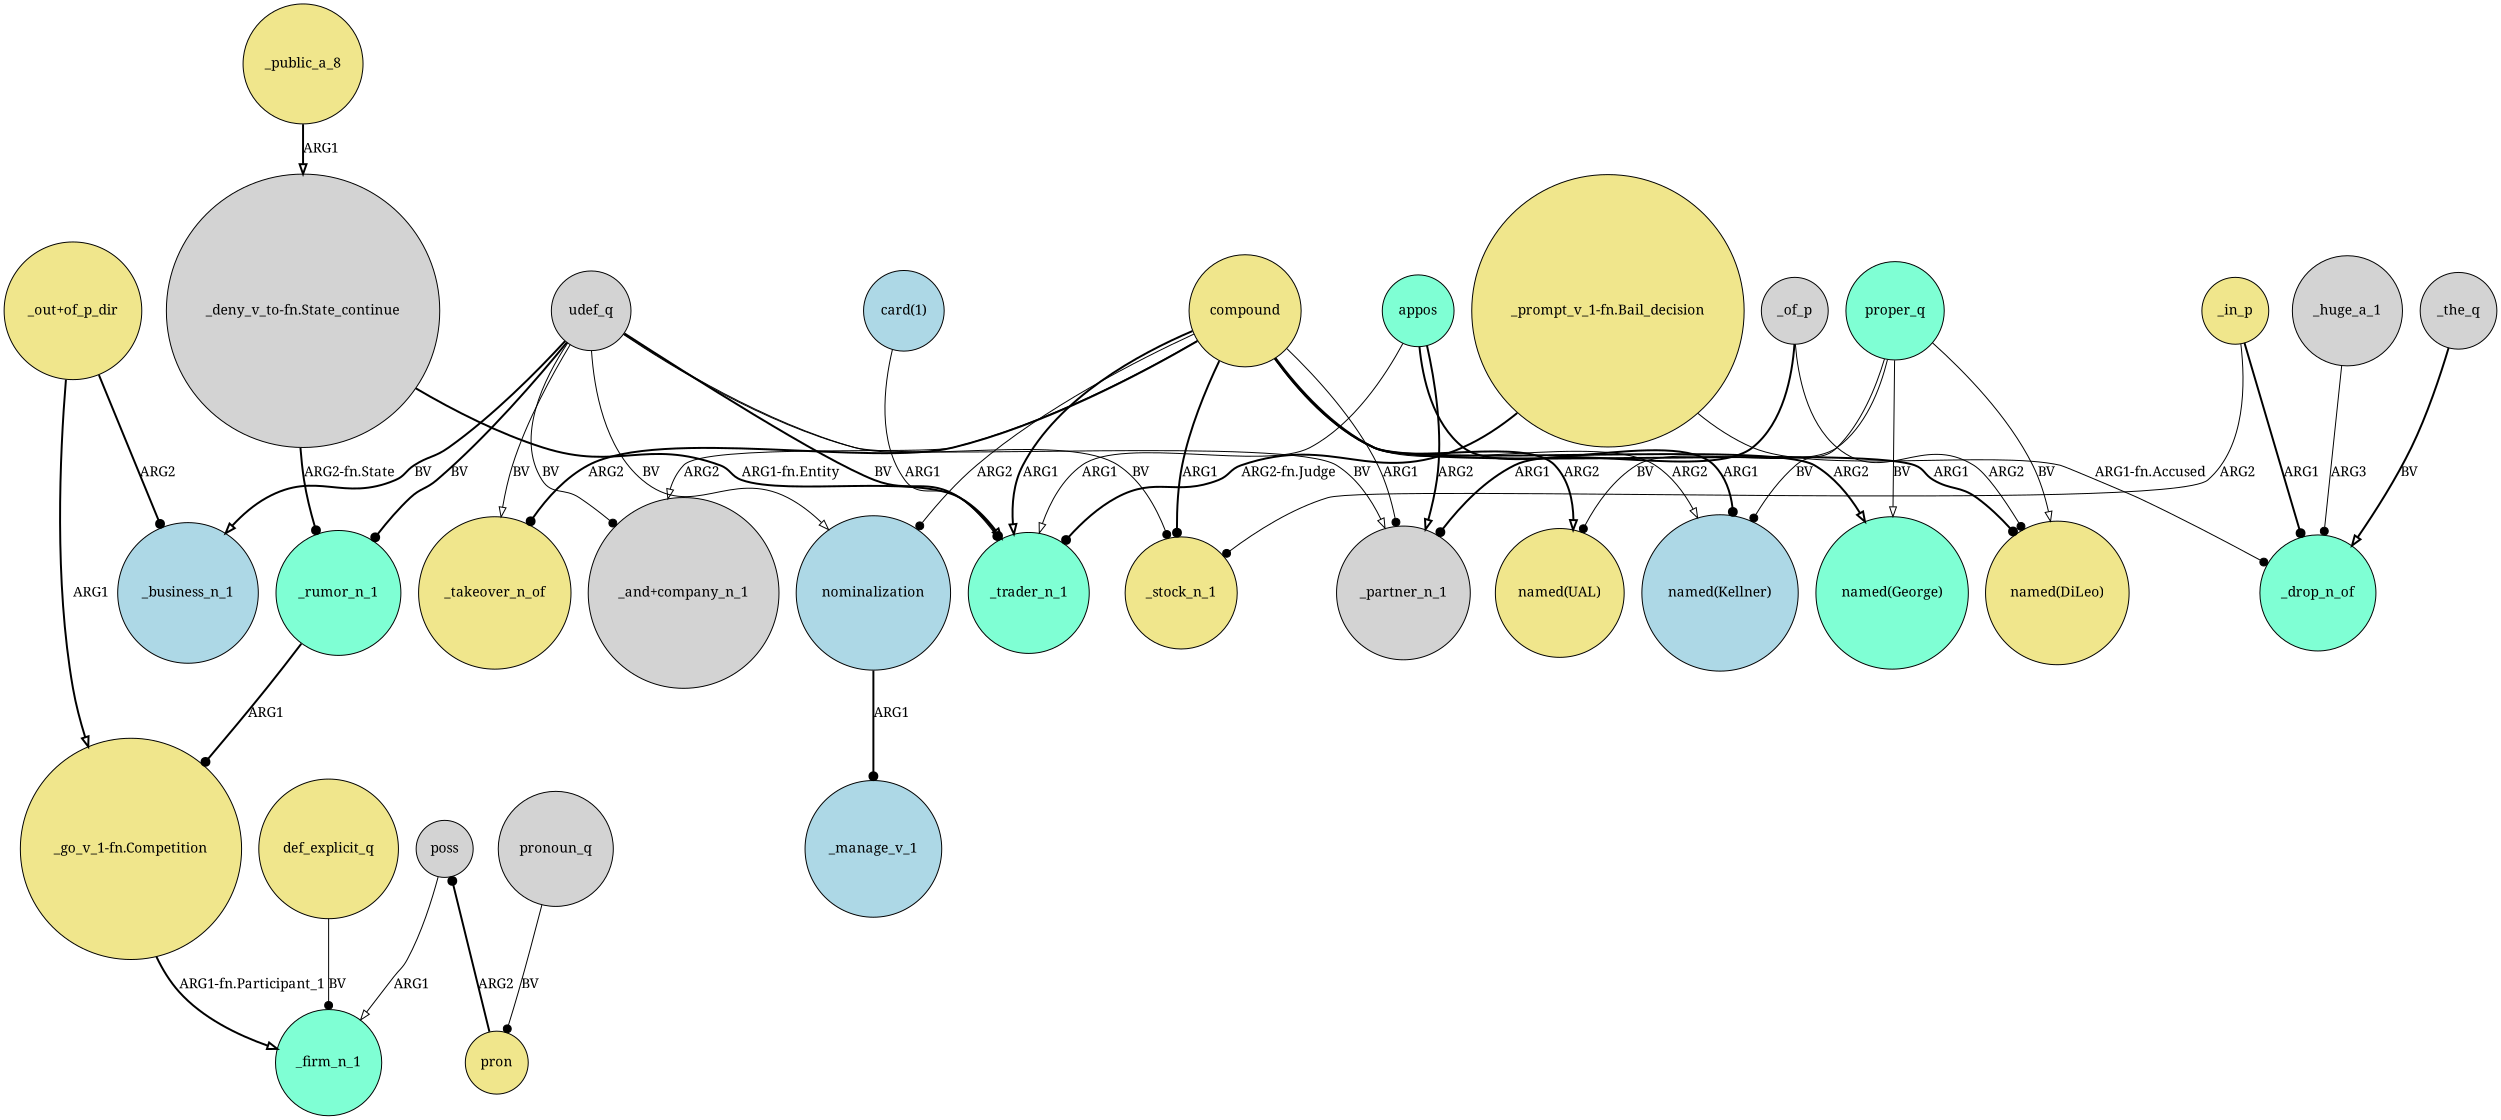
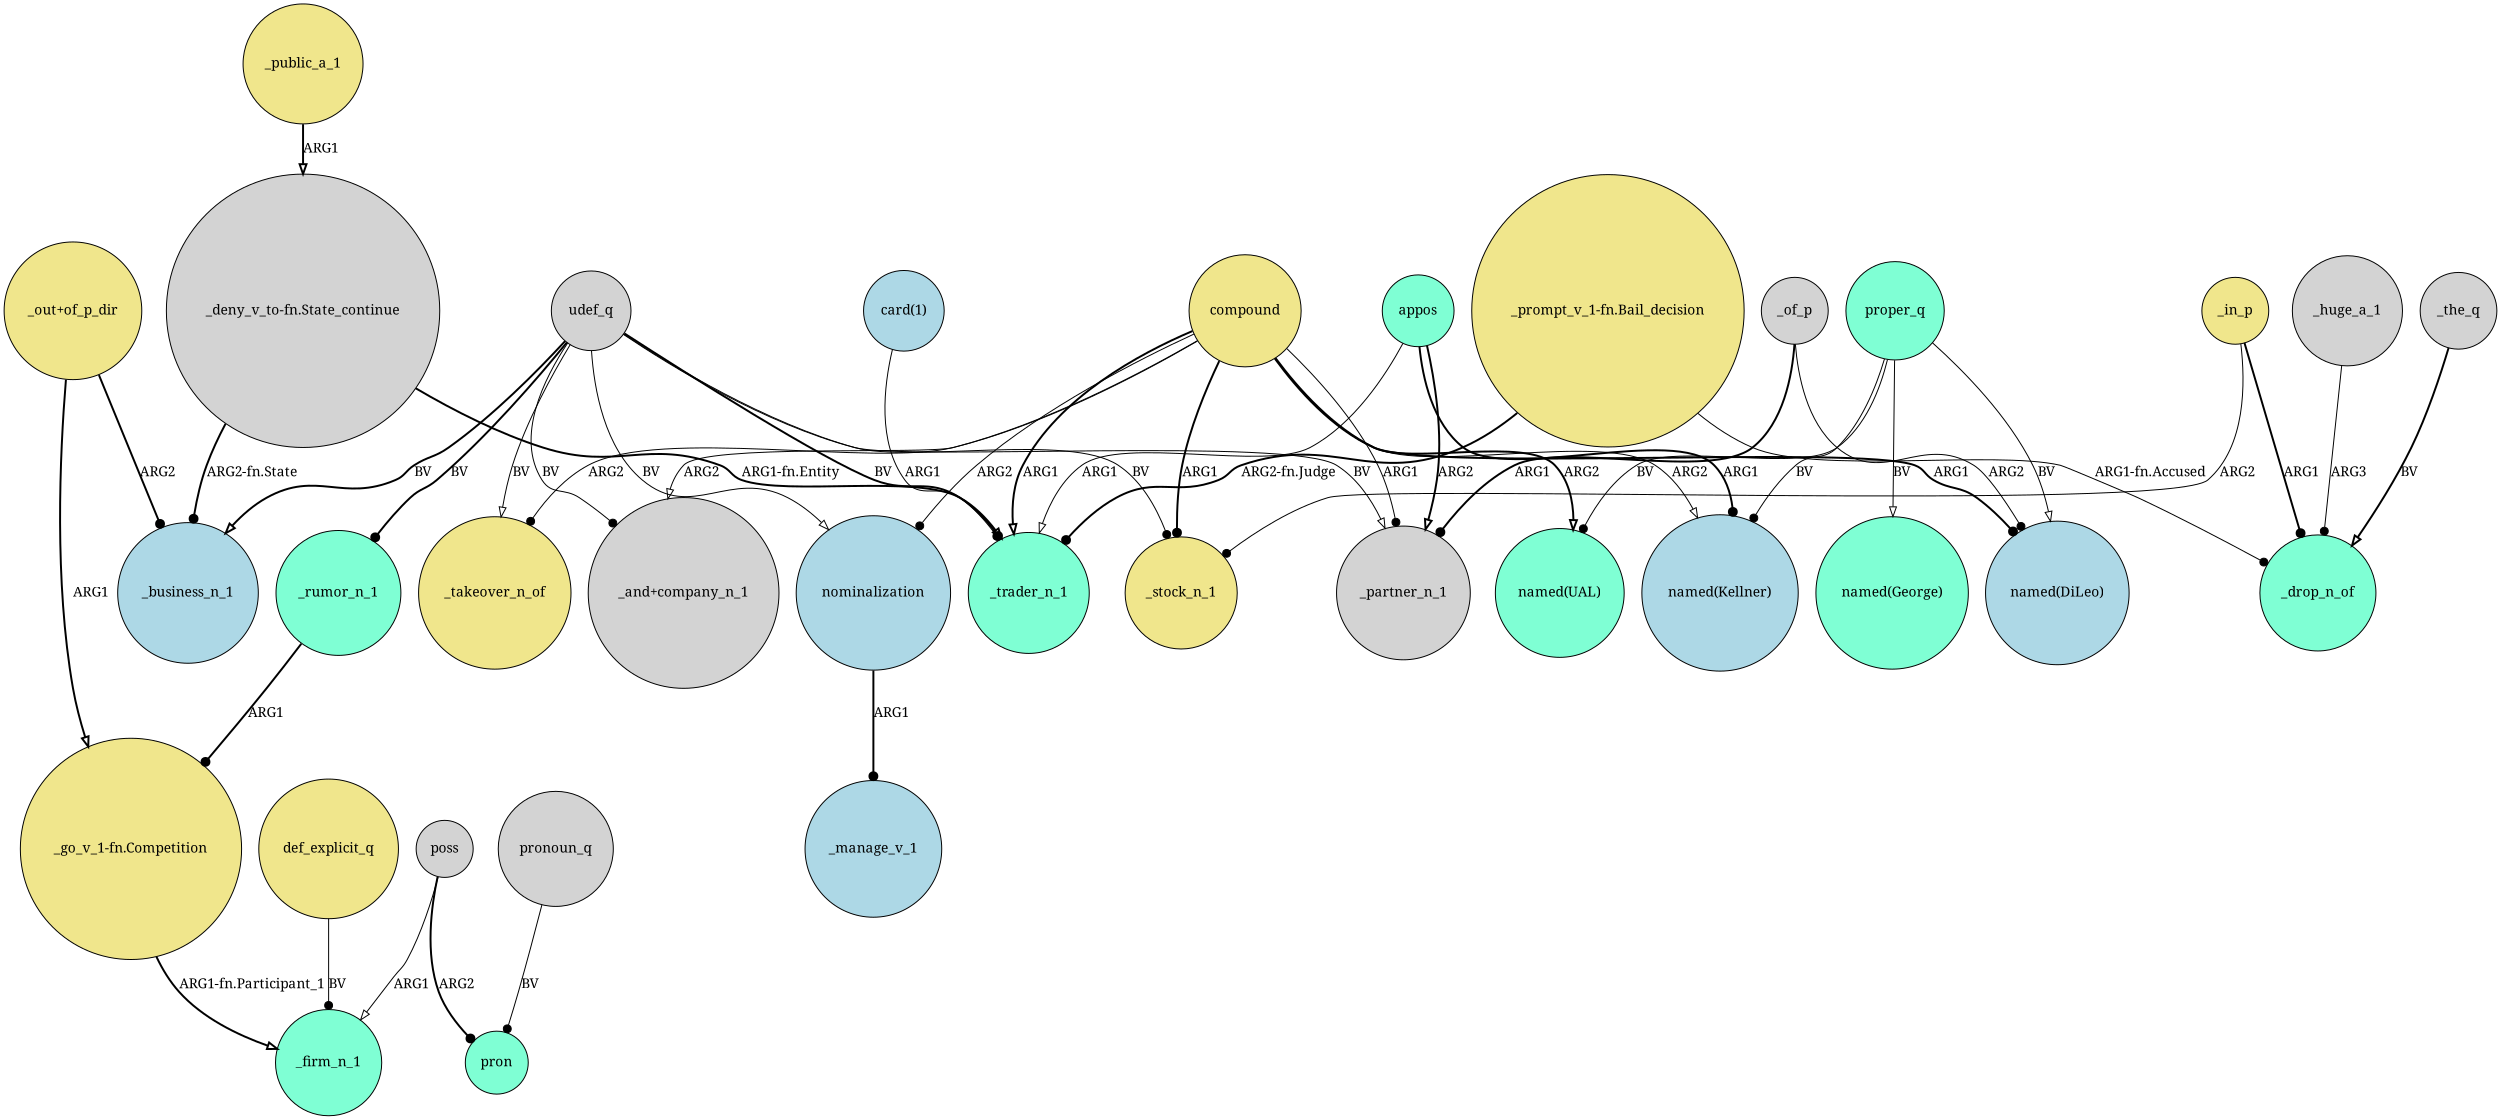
  digraph {
    fontname="Noto Serif"
    node [fillcolor=khaki fontname="Noto Serif" shape=circle style=filled]
    edge [arrowhead=dot fontname="Noto Serif" style=bold]
    "_go_v_1-fn.Competition"
    _firm_n_1 [fillcolor=aquamarine]
    "card(1)" [fillcolor=lightblue]
    _trader_n_1 [fillcolor=aquamarine]
    compound
    "_and+company_n_1" [fillcolor=lightgrey]
-   "named(DiLeo)"
+   "named(DiLeo)" [fillcolor=lightblue]
    "named(Kellner)" [fillcolor=lightblue]
    nominalization [fillcolor=lightblue]
    _partner_n_1 [fillcolor=lightgrey]
    _stock_n_1
-   "named(UAL)"
+   "named(UAL)" [fillcolor=aquamarine]
    _takeover_n_of
    "named(George)" [fillcolor=aquamarine]
    _manage_v_1 [fillcolor=lightblue]
    "_prompt_v_1-fn.Bail_decision"
    _drop_n_of [fillcolor=aquamarine]
    "_deny_v_to-fn.State_continue" [fillcolor=lightgrey]
    _rumor_n_1 [fillcolor=aquamarine]
-   _public_a_1 [label=_public_a_8]
+   _public_a_1
    _of_p [fillcolor=lightgrey]
    appos [fillcolor=aquamarine]
    udef_q [fillcolor=lightgrey]
    _business_n_1 [fillcolor=lightblue]
    poss [fillcolor=lightgrey]
-   pron
+   pron [fillcolor=aquamarine]
    proper_q [fillcolor=aquamarine]
    "_out+of_p_dir"
    pronoun_q [fillcolor=lightgrey]
    _in_p
    _the_q [fillcolor=lightgrey]
    def_explicit_q
    _huge_a_1 [fillcolor=lightgrey]
    "_go_v_1-fn.Competition" -> _firm_n_1 [arrowhead=onormal label="ARG1-fn.Participant_1"]
    "card(1)" -> _trader_n_1 [label=ARG1 style=solid]
    compound -> _trader_n_1 [arrowhead=onormal label=ARG1]
    compound -> "_and+company_n_1" [arrowhead=onormal label=ARG2 style=solid]
    compound -> "named(DiLeo)" [label=ARG1]
    compound -> "named(Kellner)" [arrowhead=onormal label=ARG2 style=solid]
    compound -> nominalization [label=ARG2 style=solid]
    compound -> _partner_n_1 [label=ARG1 style=solid]
    compound -> _stock_n_1 [label=ARG1]
    compound -> "named(UAL)" [arrowhead=onormal label=ARG2]
-   compound -> _takeover_n_of [label=ARG2]
-   compound -> "named(George)" [arrowhead=onormal label=ARG2]
+   compound -> _takeover_n_of [label=ARG2 style=solid]
    nominalization -> _manage_v_1 [label=ARG1]
    "_prompt_v_1-fn.Bail_decision" -> _trader_n_1 [label="ARG2-fn.Judge"]
    "_prompt_v_1-fn.Bail_decision" -> _drop_n_of [label="ARG1-fn.Accused" style=solid]
    "_deny_v_to-fn.State_continue" -> _trader_n_1 [arrowhead=onormal label="ARG1-fn.Entity"]
-   "_deny_v_to-fn.State_continue" -> _rumor_n_1 [label="ARG2-fn.State"]
+   "_deny_v_to-fn.State_continue" -> _business_n_1 [label="ARG2-fn.State"]
    _rumor_n_1 -> "_go_v_1-fn.Competition" [label=ARG1]
    _public_a_1 -> "_deny_v_to-fn.State_continue" [arrowhead=onormal label=ARG1]
    _of_p -> "named(DiLeo)" [label=ARG2 style=solid]
    _of_p -> _partner_n_1 [label=ARG1]
    appos -> _trader_n_1 [arrowhead=onormal label=ARG1 style=solid]
    appos -> "named(Kellner)" [label=ARG1]
    appos -> _partner_n_1 [arrowhead=onormal label=ARG2]
    udef_q -> _trader_n_1 [label=BV]
    udef_q -> "_and+company_n_1" [label=BV style=solid]
    udef_q -> nominalization [arrowhead=onormal label=BV style=solid]
    udef_q -> _partner_n_1 [arrowhead=onormal label=BV style=solid]
    udef_q -> _stock_n_1 [label=BV style=solid]
    udef_q -> _takeover_n_of [arrowhead=onormal label=BV style=solid]
    udef_q -> _rumor_n_1 [label=BV]
    udef_q -> _business_n_1 [arrowhead=onormal label=BV]
    poss -> _firm_n_1 [arrowhead=onormal label=ARG1 style=solid]
-   pron -> poss [label=ARG2]
+   poss -> pron [label=ARG2]
    proper_q -> "named(DiLeo)" [arrowhead=onormal label=BV style=solid]
    proper_q -> "named(Kellner)" [label=BV style=solid]
    proper_q -> "named(UAL)" [label=BV style=solid]
    proper_q -> "named(George)" [arrowhead=onormal label=BV style=solid]
    "_out+of_p_dir" -> "_go_v_1-fn.Competition" [arrowhead=onormal label=ARG1]
    "_out+of_p_dir" -> _business_n_1 [label=ARG2]
    pronoun_q -> pron [label=BV style=solid]
    _in_p -> _stock_n_1 [label=ARG2 style=solid]
    _in_p -> _drop_n_of [label=ARG1]
    _the_q -> _drop_n_of [arrowhead=onormal label=BV]
    def_explicit_q -> _firm_n_1 [label=BV style=solid]
    _huge_a_1 -> _drop_n_of [label=ARG3 style=solid]
  }
